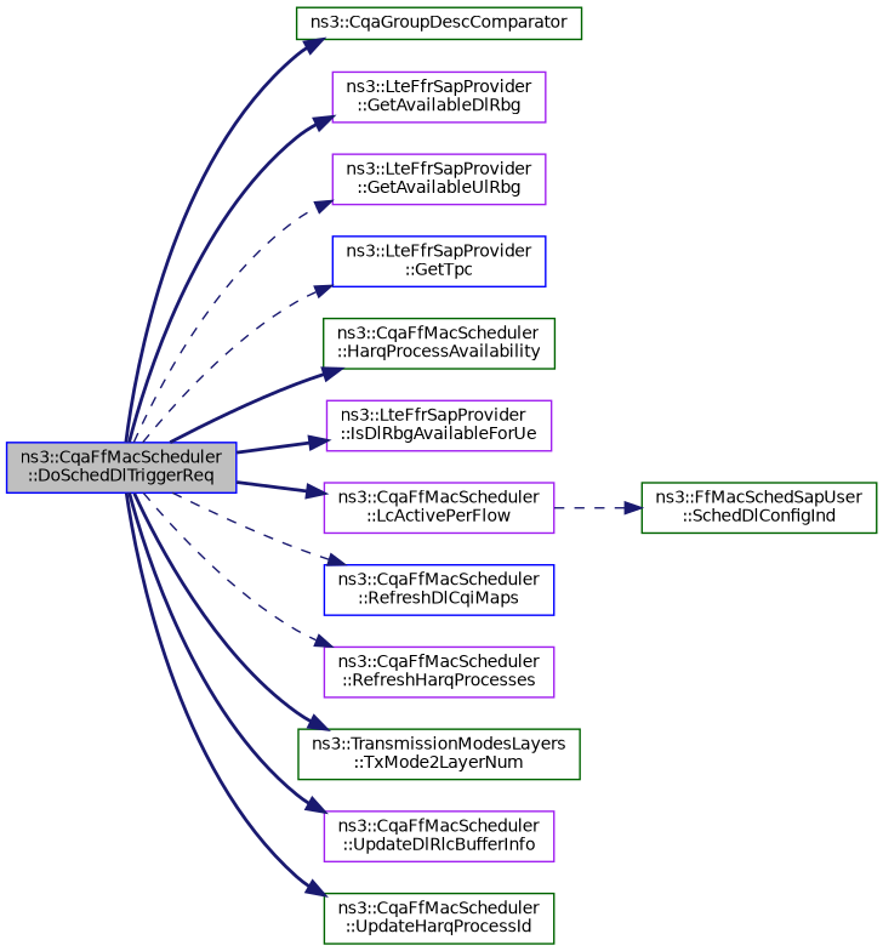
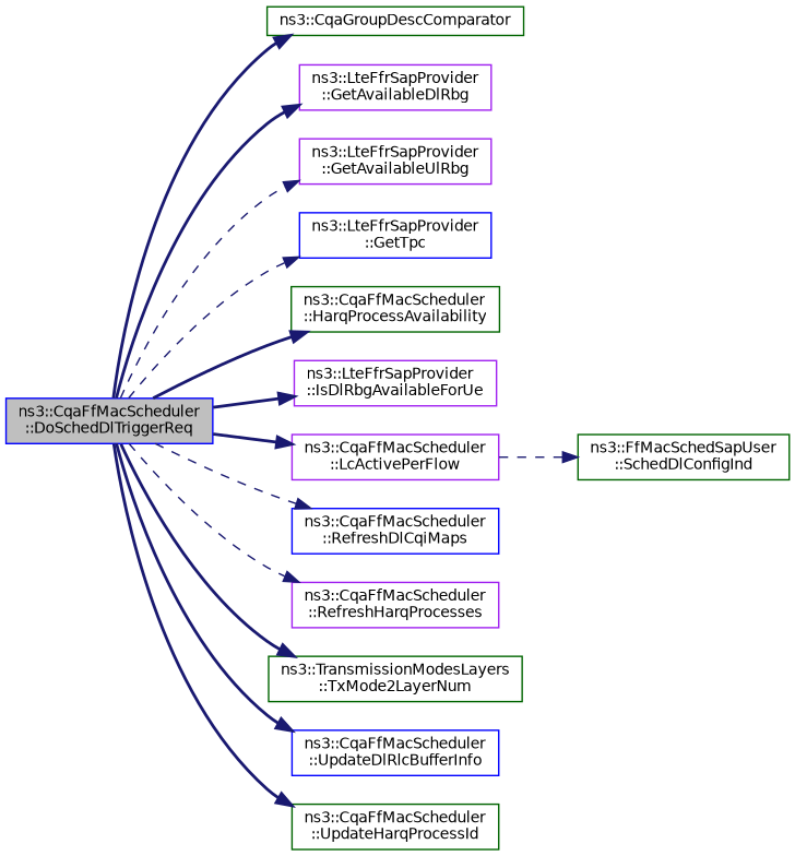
  digraph {
    rankdir=LR
    node [color=darkgreen fillcolor=white fontname=Helvetica fontsize=10 shape=record style=filled]
    edge [color=midnightblue fontname=Helvetica fontsize=10 labelfontname=Helvetica labelfontsize=10 style=bold]
    n1 [color=blue fillcolor=grey75 fontcolor=black height=0.2 label="ns3::CqaFfMacScheduler\l::DoSchedDlTriggerReq" width=0.4]
    n2 [height=0.2 label="ns3::CqaGroupDescComparator" width=0.4]
    n3 [color=purple height=0.2 label="ns3::LteFfrSapProvider\l::GetAvailableDlRbg" width=0.4]
    n4 [color=purple height=0.2 label="ns3::LteFfrSapProvider\l::GetAvailableUlRbg" width=0.4]
    n5 [color=blue height=0.2 label="ns3::LteFfrSapProvider\l::GetTpc" width=0.4]
    n6 [height=0.2 label="ns3::CqaFfMacScheduler\l::HarqProcessAvailability" width=0.4]
    n7 [color=purple height=0.2 label="ns3::LteFfrSapProvider\l::IsDlRbgAvailableForUe" width=0.4]
    n8 [color=purple height=0.2 label="ns3::CqaFfMacScheduler\l::LcActivePerFlow" width=0.4]
    n9 [color=blue height=0.2 label="ns3::CqaFfMacScheduler\l::RefreshDlCqiMaps" width=0.4]
    n10 [color=purple height=0.2 label="ns3::CqaFfMacScheduler\l::RefreshHarqProcesses" width=0.4]
    n11 [height=0.2 label="ns3::TransmissionModesLayers\l::TxMode2LayerNum" width=0.4]
-   n12 [color=purple height=0.2 label="ns3::CqaFfMacScheduler\l::UpdateDlRlcBufferInfo" width=0.4]
+   n12 [color=blue height=0.2 label="ns3::CqaFfMacScheduler\l::UpdateDlRlcBufferInfo" width=0.4]
    n13 [height=0.2 label="ns3::CqaFfMacScheduler\l::UpdateHarqProcessId" width=0.4]
    n14 [height=0.2 label="ns3::FfMacSchedSapUser\l::SchedDlConfigInd" width=0.4]
    n1 -> n2
    n1 -> n3
    n1 -> n4 [style=dashed]
    n1 -> n5 [style=dashed]
    n1 -> n6
    n1 -> n7
    n1 -> n8
    n1 -> n9 [style=dashed]
    n1 -> n10 [style=dashed]
    n1 -> n11
    n1 -> n12
    n1 -> n13
    n8 -> n14 [style=dashed]
  }
